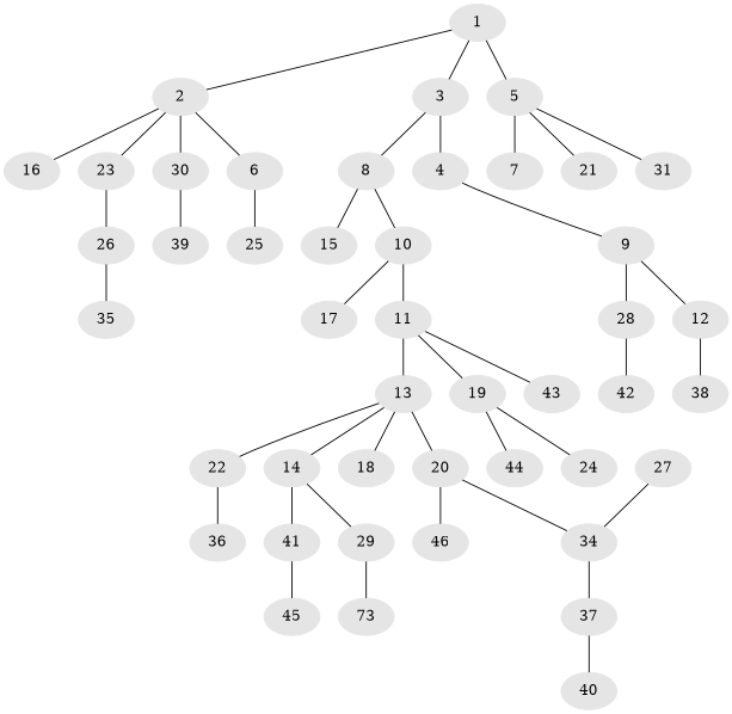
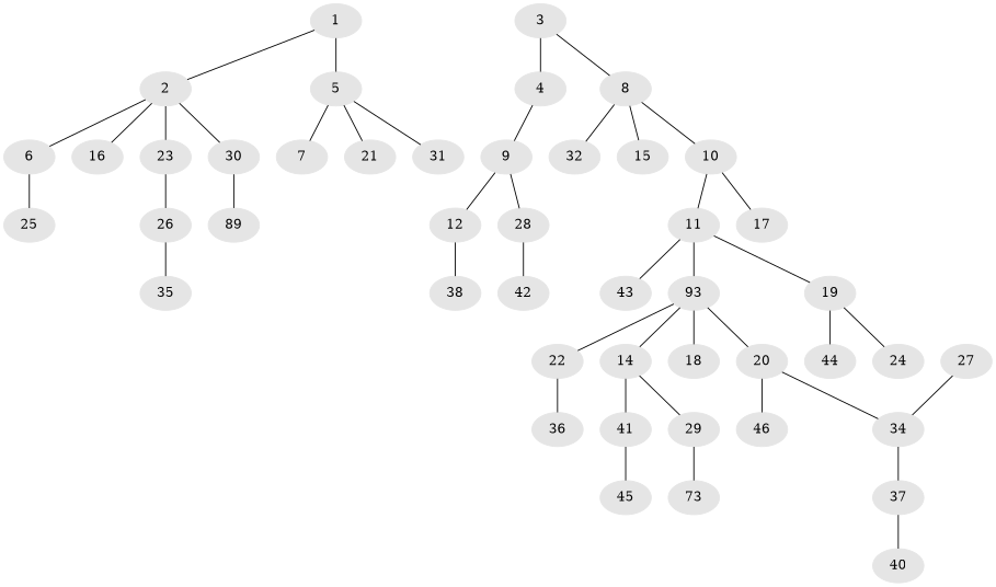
  graph {
    node [color=gray90 style=filled]
    edge [weight=1.0]
    1
    2
    3
    5
    6
    16
    23
    30
    4
    8
    7
    21
    31
    25
    26
-   39
+   39 [label=89]
    9
    10
+   32
    15
    12
    28
    11
    17
    38
    42
-   13
+   13 [label=93]
    19
    43
    14
    18
    20
    22
    24
    44
    29
    41
    46
    34
    36
    n41 [label=73]
    45
    27
    35
    37
    40
    1 -- 2
-   1 -- 3
    1 -- 5 [weight=2.0]
    2 -- 6
    2 -- 16
    2 -- 23
    2 -- 30
    3 -- 4 [weight=3.0]
    3 -- 8
    5 -- 7
    5 -- 21
    5 -- 31
    6 -- 25
    23 -- 26
    30 -- 39
    4 -- 9
    8 -- 10
+   8 -- 32
    8 -- 15
    26 -- 35
    9 -- 12
    9 -- 28
    10 -- 11
    10 -- 17
    12 -- 38 [weight=2.0]
    28 -- 42
    11 -- 13 [weight=4.0]
    11 -- 19
    11 -- 43
    13 -- 14
    13 -- 18
    13 -- 20
    13 -- 22
    19 -- 24
    19 -- 44
    14 -- 29
    14 -- 41
    20 -- 46
    20 -- 34
    22 -- 36
    29 -- n41
    41 -- 45
    34 -- 37
    27 -- 34
    37 -- 40
  }
